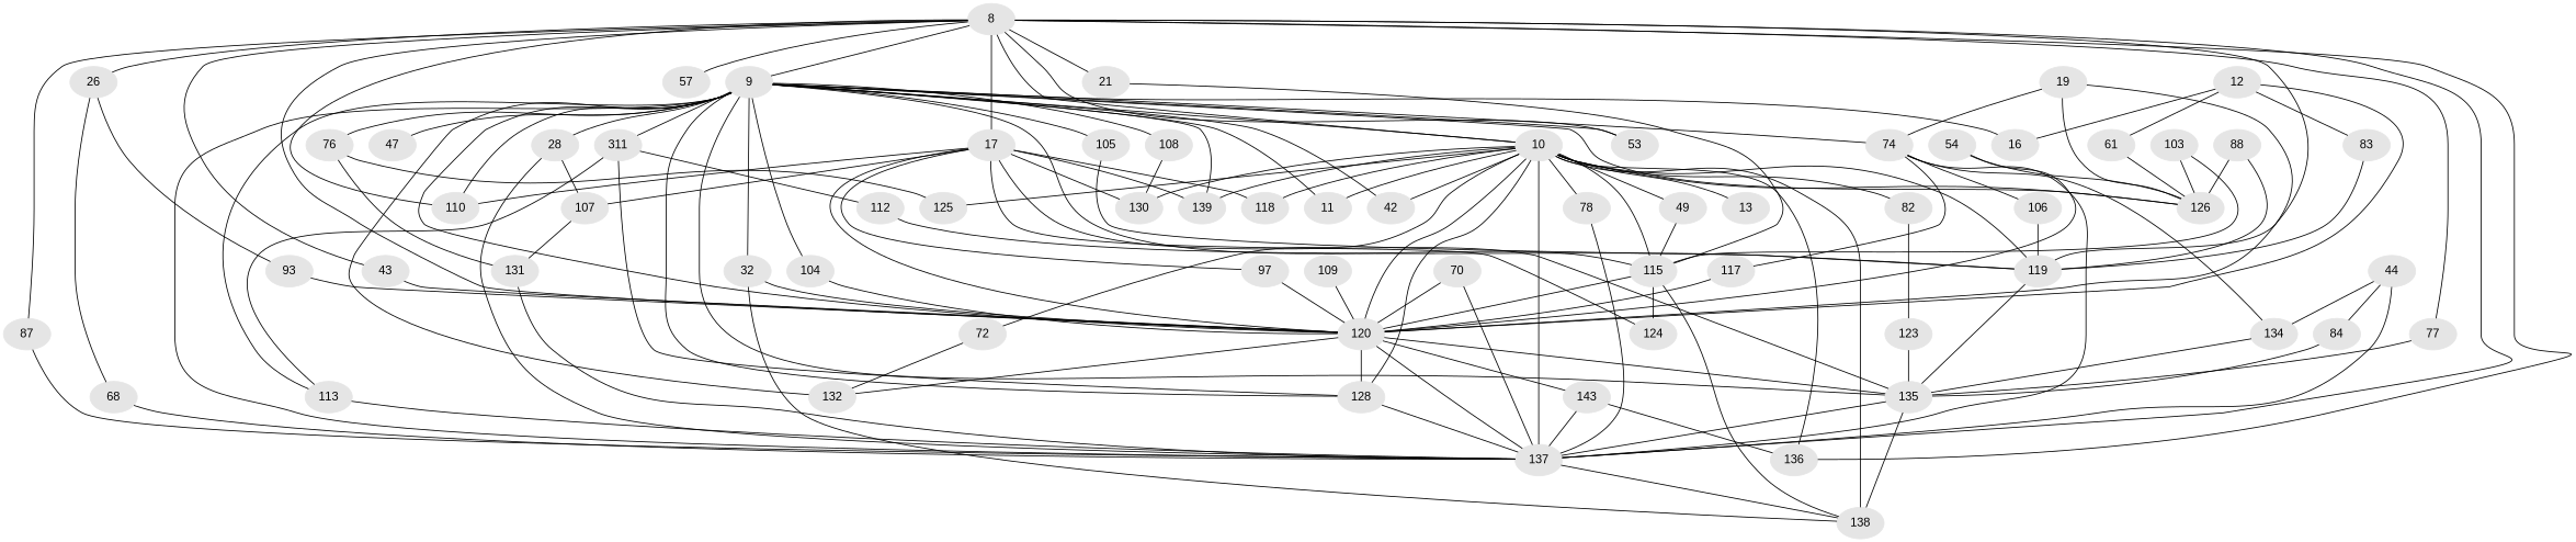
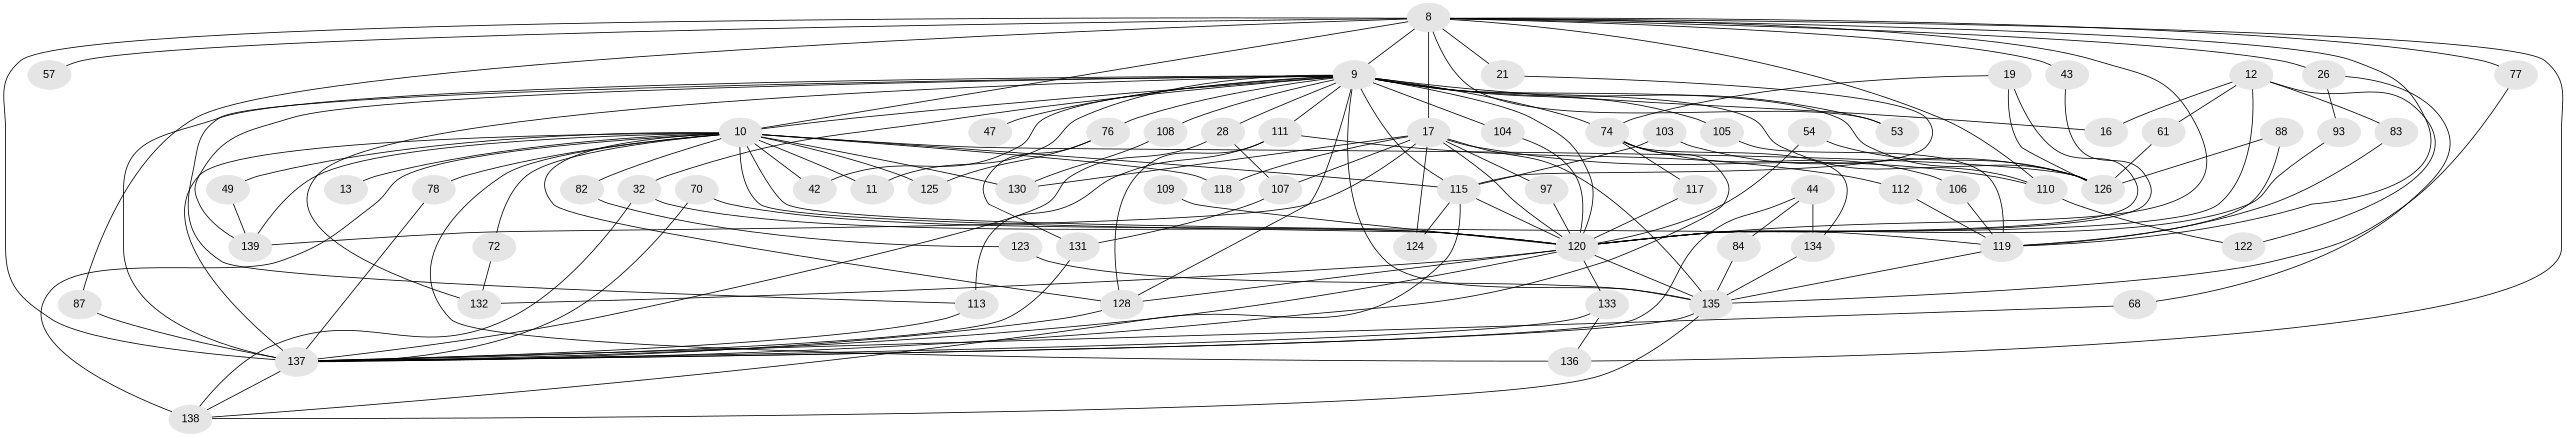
  graph {
    fontname="Liberation Sans"
    node [color=gray90 fontname="Liberation Sans" style=filled]
    edge [fontname="Liberation Sans"]
    8 [super="+4"]
    9 [super="+6"]
    10 [super="+3"]
    17 [super="+14"]
    21
    26
    43
    53
    57
    77
    87
    110 [super="+91"]
    119 [super="+99"]
    120 [super="+34+46+5+114"]
    136 [super="+41"]
    137 [super="+101+95"]
    11
    16
    28
    32 [super="+29"]
    42
    47
    74 [super="+25+64"]
    76 [super="+22"]
    104
    105
    108
-   111 [super="+36" label=311]
+   111 [super="+36"]
    113 [super="+98+102"]
    115 [super="+62+69"]
    126 [super="+58+66+60+75"]
    128 [super="+94+127"]
    132 [super="+55"]
    135 [super="+92+86+52+129"]
    139 [super="+39"]
    13
    49
    72
    78 [super="+71"]
    82
    118
    125 [super="+121"]
    130 [super="+79"]
    138 [super="+81+27"]
    97
    107 [super="+59"]
    124
    68
    93
-   133 [super="+90" label=143]
+   122
+   133 [super="+90"]
    134
    106
    117
    131 [super="+38"]
    112
    123
    12
    61
    83
    19
    44
    84
    54
    70
    88
    103
    109
    8 -- 9 [weight=4]
    8 -- 10 [weight=4]
    8 -- 17 [weight=2]
    8 -- 21 [weight=2]
    8 -- 26 [weight=2]
    8 -- 43
    8 -- 53
    8 -- 57 [weight=2]
    8 -- 77
    8 -- 87
    8 -- 110
    8 -- 119 [weight=3]
    8 -- 120 [weight=5]
    8 -- 136
    8 -- 137 [weight=5]
    9 -- 10 [weight=4]
    9 -- 53
    9 -- 110 [weight=2]
    9 -- 120 [weight=6]
    9 -- 137 [weight=6]
    9 -- 11
    9 -- 16
    9 -- 28
    9 -- 32
    9 -- 42
    9 -- 47
    9 -- 74 [weight=4]
    9 -- 76 [weight=3]
    9 -- 104
    9 -- 105
    9 -- 108
    9 -- 111 [weight=3]
    9 -- 113
    9 -- 115 [weight=4]
    9 -- 126 [weight=3]
    9 -- 128
    9 -- 132 [weight=2]
    9 -- 135 [weight=2]
    9 -- 139
    10 -- 119 [weight=2]
    10 -- 120 [weight=6]
    10 -- 136 [weight=2]
    10 -- 137 [weight=7]
    10 -- 11
    10 -- 42
    10 -- 115 [weight=2]
    10 -- 126 [weight=3]
    10 -- 128
    10 -- 139
    10 -- 13
    10 -- 49
    10 -- 72
    10 -- 78 [weight=2]
    10 -- 82 [weight=2]
    10 -- 118
    10 -- 125
    10 -- 130 [weight=2]
    10 -- 138 [weight=4]
    17 -- 110
    17 -- 120
    17 -- 135 [weight=2]
    17 -- 139
    17 -- 118
    17 -- 130
    17 -- 97
    17 -- 107 [weight=2]
    17 -- 124
    21 -- 115
    26 -- 68
    26 -- 93
    43 -- 120
    77 -- 135
    87 -- 137
+   110 -- 122
    119 -- 135
    120 -- 137 [weight=4]
    120 -- 128
    120 -- 132
    120 -- 135 [weight=3]
    120 -- 133
    137 -- 138
    28 -- 137
    28 -- 107
    32 -- 120
    32 -- 138
    74 -- 137
    74 -- 134
    74 -- 106
    74 -- 117
    76 -- 125 [weight=2]
    76 -- 131
    104 -- 120
    105 -- 119
    108 -- 130
    111 -- 113
    111 -- 128
    111 -- 112
    113 -- 137 [weight=2]
    115 -- 120 [weight=2]
    115 -- 138
    115 -- 124
    128 -- 137
    135 -- 137
    135 -- 138
-   49 -- 115
+   49 -- 139
    72 -- 132
    78 -- 137
    82 -- 123
    97 -- 120
    107 -- 131
    68 -- 137
    93 -- 120
    133 -- 136
    133 -- 137
    134 -- 135
    106 -- 119
    117 -- 120
    131 -- 137
    112 -- 119
    123 -- 135
    12 -- 120 [weight=2]
    12 -- 16
+   12 -- 122
    12 -- 61
    12 -- 83
    61 -- 126
    83 -- 119
    19 -- 120
    19 -- 74
    19 -- 126
    44 -- 137 [weight=2]
    44 -- 134
    44 -- 84
    84 -- 135
    54 -- 120
    54 -- 126
    70 -- 120
    70 -- 137
    88 -- 119
    88 -- 126
    103 -- 115
    103 -- 126
    109 -- 120 [weight=2]
  }
